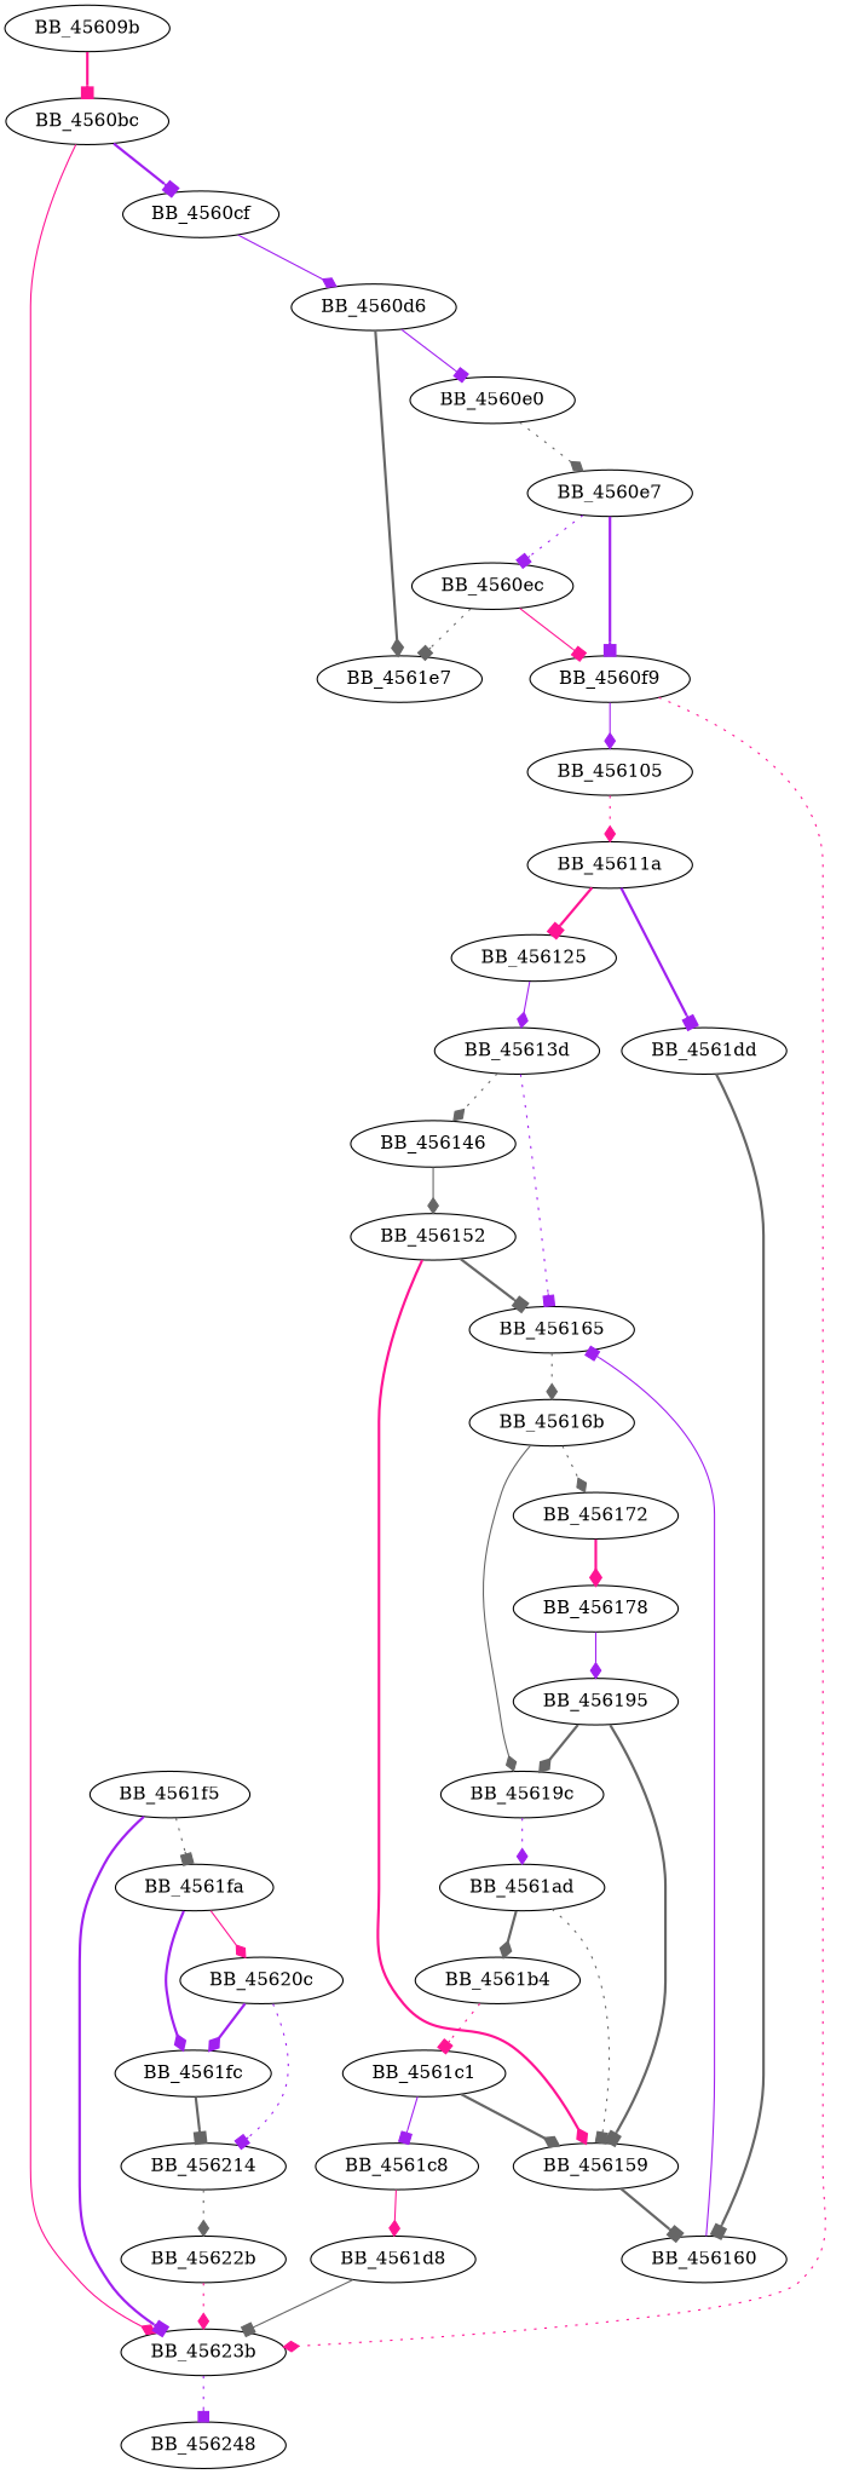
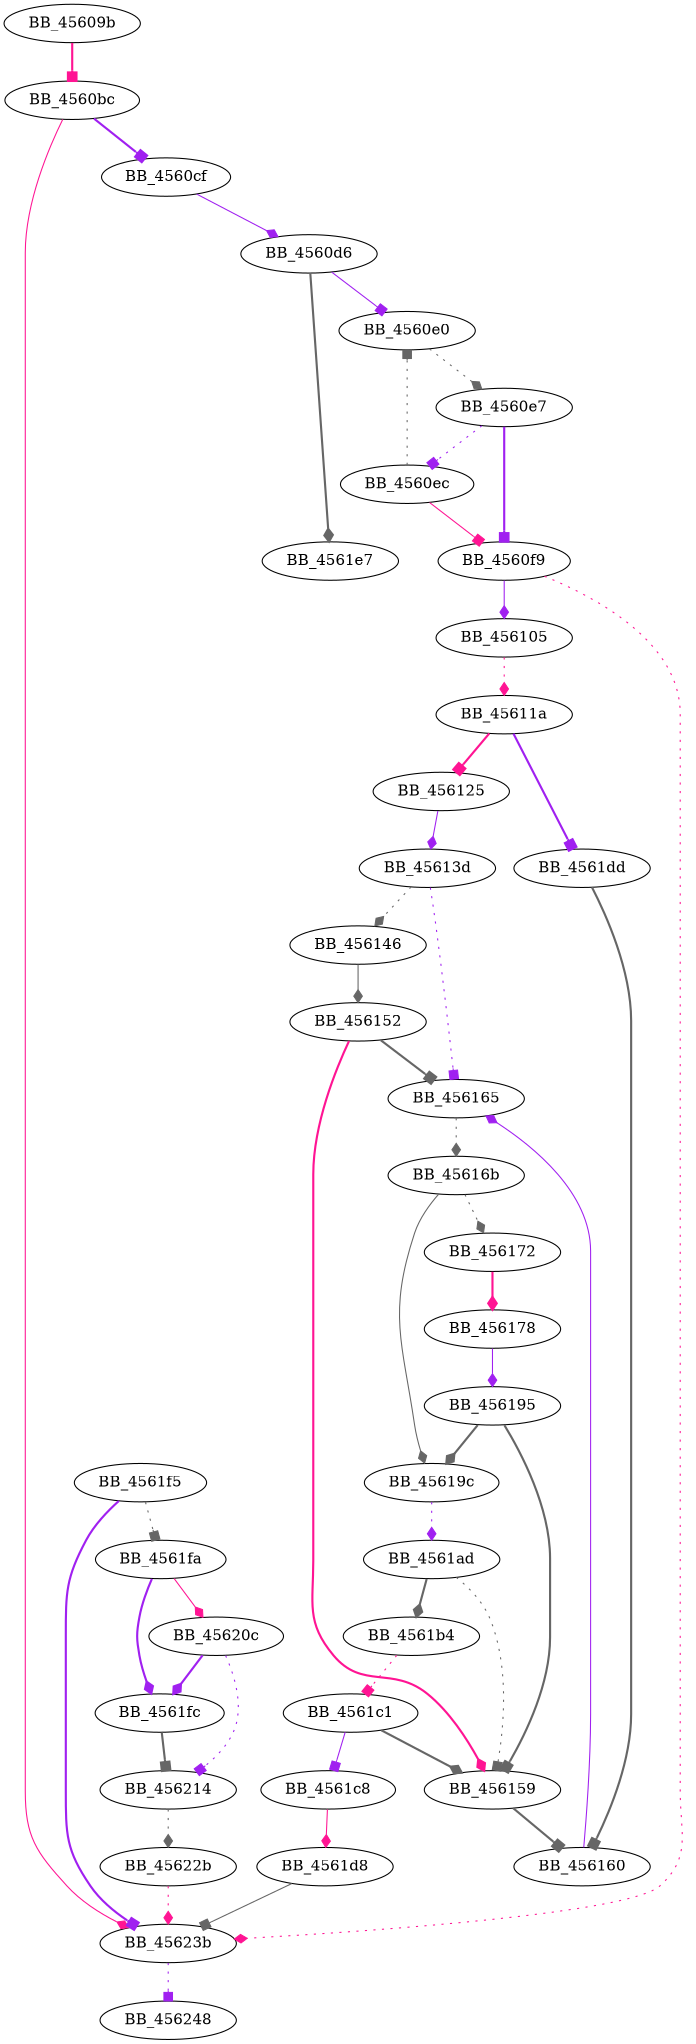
  digraph {
    edge [arrowhead=diamond color=gray40 style=bold]
    BB_45609b
    BB_4560bc
    BB_4560cf
    BB_45623b
    BB_4560d6
    BB_456248
    BB_4560e0
    BB_4561e7
    BB_4560e7
    BB_4560ec
    BB_4560f9
    BB_456105
    BB_45611a
    BB_456125
    BB_4561dd
    BB_45613d
    BB_456160
    BB_456146
    BB_456165
    BB_456152
    BB_45616b
    BB_456159
    BB_456172
    BB_45619c
    BB_456178
    BB_4561ad
    BB_456195
    BB_4561b4
    BB_4561c1
    BB_4561c8
    BB_4561d8
    BB_4561f5
    BB_4561fa
    BB_4561fc
    BB_45620c
    BB_456214
    BB_45622b
    BB_45609b -> BB_4560bc [arrowhead=box color=deeppink]
    BB_4560bc -> BB_4560cf [arrowhead=box color=purple]
    BB_4560bc -> BB_45623b [color=deeppink style=solid]
    BB_4560cf -> BB_4560d6 [color=purple style=solid]
    BB_45623b -> BB_456248 [arrowhead=box color=purple style=dotted]
    BB_4560d6 -> BB_4560e0 [arrowhead=box color=purple style=solid]
    BB_4560d6 -> BB_4561e7
    BB_4560e0 -> BB_4560e7 [style=dotted]
    BB_4560e7 -> BB_4560ec [arrowhead=box color=purple style=dotted]
    BB_4560e7 -> BB_4560f9 [arrowhead=box color=purple]
-   BB_4560ec -> BB_4561e7 [arrowhead=box style=dotted]
+   BB_4560ec -> BB_4560e0 [arrowhead=box style=dotted]
    BB_4560ec -> BB_4560f9 [arrowhead=box color=deeppink style=solid]
    BB_4560f9 -> BB_45623b [color=deeppink style=dotted]
    BB_4560f9 -> BB_456105 [color=purple style=solid]
    BB_456105 -> BB_45611a [color=deeppink style=dotted]
    BB_45611a -> BB_456125 [arrowhead=box color=deeppink]
    BB_45611a -> BB_4561dd [arrowhead=box color=purple]
    BB_456125 -> BB_45613d [color=purple style=solid]
    BB_4561dd -> BB_456160 [arrowhead=box]
    BB_45613d -> BB_456146 [style=dotted]
    BB_45613d -> BB_456165 [arrowhead=box color=purple style=dotted]
-   BB_456160 -> BB_456165 [arrowhead=box color=purple style=solid]
+   BB_456160 -> BB_456165 [color=purple style=solid]
    BB_456146 -> BB_456152 [style=solid]
    BB_456165 -> BB_45616b [style=dotted]
    BB_456152 -> BB_456165 [arrowhead=box]
    BB_456152 -> BB_456159 [color=deeppink]
    BB_45616b -> BB_456172 [style=dotted]
    BB_45616b -> BB_45619c [style=solid]
    BB_456159 -> BB_456160 [arrowhead=box]
    BB_456172 -> BB_456178 [color=deeppink]
    BB_45619c -> BB_4561ad [color=purple style=dotted]
    BB_456178 -> BB_456195 [color=purple style=solid]
    BB_4561ad -> BB_456159 [arrowhead=box style=dotted]
    BB_4561ad -> BB_4561b4
    BB_456195 -> BB_456159 [arrowhead=box]
    BB_456195 -> BB_45619c
    BB_4561b4 -> BB_4561c1 [arrowhead=box color=deeppink style=dotted]
    BB_4561c1 -> BB_456159
    BB_4561c1 -> BB_4561c8 [arrowhead=box color=purple style=solid]
    BB_4561c8 -> BB_4561d8 [color=deeppink style=solid]
    BB_4561d8 -> BB_45623b [arrowhead=box style=solid]
    BB_4561f5 -> BB_45623b [arrowhead=box color=purple]
    BB_4561f5 -> BB_4561fa [arrowhead=box style=dotted]
    BB_4561fa -> BB_4561fc [color=purple]
    BB_4561fa -> BB_45620c [color=deeppink style=solid]
    BB_4561fc -> BB_456214 [arrowhead=box]
    BB_45620c -> BB_4561fc [color=purple]
    BB_45620c -> BB_456214 [arrowhead=box color=purple style=dotted]
    BB_456214 -> BB_45622b [style=dotted]
    BB_45622b -> BB_45623b [color=deeppink style=dotted]
  }
